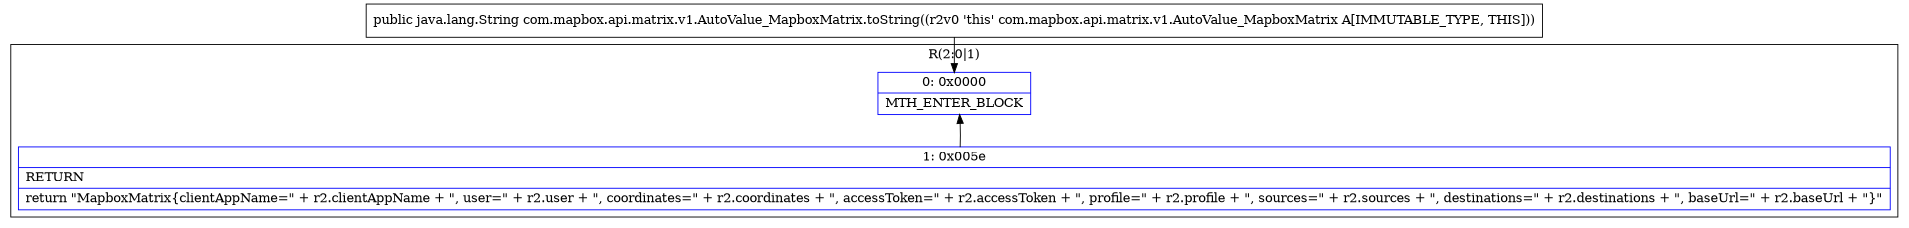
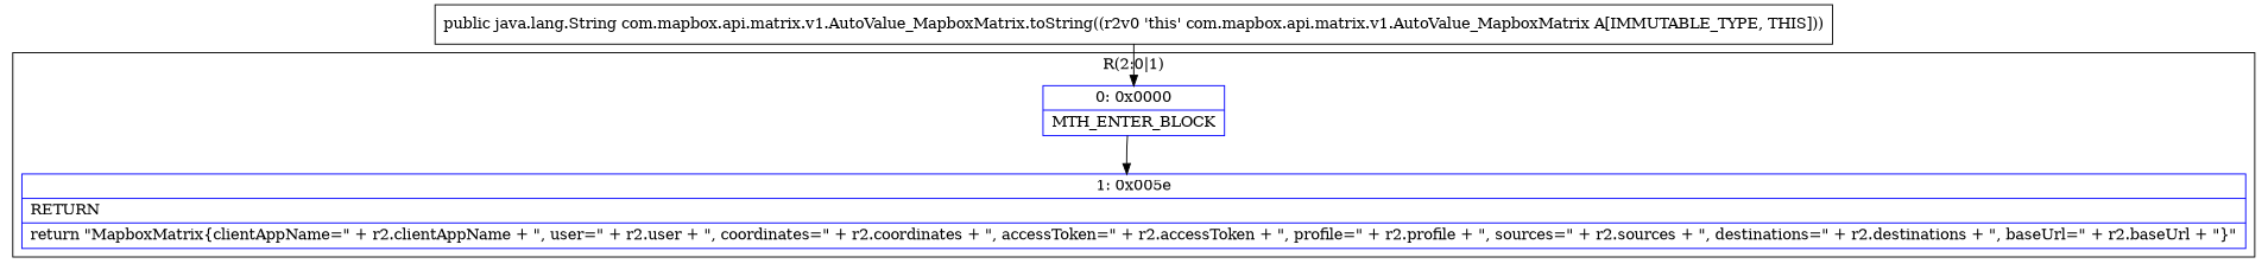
  digraph {
    node [color=blue shape=record]
    n1 [label="{0\:\ 0x0000|MTH_ENTER_BLOCK\l}"]
    n2 [label="{1\:\ 0x005e|RETURN\l|return \"MapboxMatrix\{clientAppName=\" + r2.clientAppName + \", user=\" + r2.user + \", coordinates=\" + r2.coordinates + \", accessToken=\" + r2.accessToken + \", profile=\" + r2.profile + \", sources=\" + r2.sources + \", destinations=\" + r2.destinations + \", baseUrl=\" + r2.baseUrl + \"\}\"\l}"]
    n3 [label="{public java.lang.String com.mapbox.api.matrix.v1.AutoValue_MapboxMatrix.toString((r2v0 'this' com.mapbox.api.matrix.v1.AutoValue_MapboxMatrix A[IMMUTABLE_TYPE, THIS])) }" color=""]
    subgraph cluster_1 {
      label="R(2:0|1)"
      n1
      n2
    }
-   n2 -> n1
+   n1 -> n2
    n3 -> n1
  }
